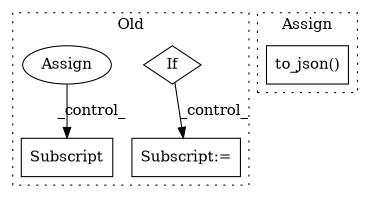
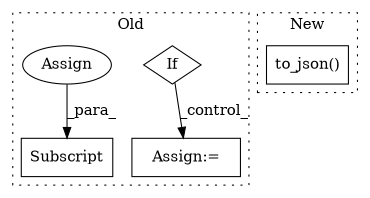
  digraph {
    node [l=3 shape=box]
    n1 [a=96 label=If s=710 shape=diamond]
-   n2 [a=68 label="Subscript:=" s=1160]
+   n2 [a=68 label="Assign:=" s=1160]
    n3 [a=63 l="36,0" label=Subscript s="1124,0"]
    n4 [a=66 l=13 label=Assign s=1146 shape=ellipse]
    n5 [a=75 l="13,1" label="to_json()" s="1156,1176"]
    subgraph cluster_1 {
      label=Old
      style=dotted
      n1
      n2
      n3
      n4
    }
    subgraph cluster_2 {
-     label=Assign
+     label=New
      style=dotted
      n5
    }
    n1 -> n2 [label=_control_]
-   n4 -> n3 [label=_control_]
+   n4 -> n3 [label=_para_]
  }
